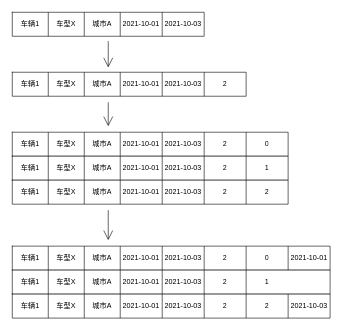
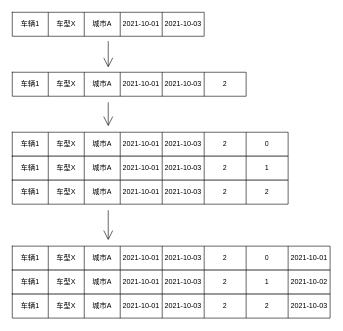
  <mxCell id="0" />
  <mxCell id="1" parent="0" />
  <mxCell id="2" value="" style="edgeStyle=none;curved=1;rounded=0;orthogonalLoop=1;jettySize=auto;html=1;endArrow=open;startSize=14;endSize=14;sourcePerimeterSpacing=8;targetPerimeterSpacing=8;" edge="1" parent="1" source="3"><mxGeometry relative="1" as="geometry"><mxPoint x="180" y="112" as="targetPoint" /></mxGeometry></mxCell>
  <mxCell id="3" value="" style="shape=table;startSize=0;container=1;collapsible=0;childLayout=tableLayout;hachureGap=4;pointerEvents=0;" vertex="1" parent="1"><mxGeometry x="20" y="20" width="320" height="40" as="geometry" /></mxCell>
  <mxCell id="4" value="" style="shape=partialRectangle;collapsible=0;dropTarget=0;pointerEvents=0;fillColor=none;top=0;left=0;bottom=0;right=0;points=[[0,0.5],[1,0.5]];portConstraint=eastwest;hachureGap=4;" vertex="1" parent="3"><mxGeometry width="320" height="40" as="geometry" /></mxCell>
  <mxCell id="5" value="车辆1" style="shape=partialRectangle;html=1;whiteSpace=wrap;connectable=0;overflow=hidden;fillColor=none;top=0;left=0;bottom=0;right=0;pointerEvents=1;hachureGap=4;" vertex="1" parent="4"><mxGeometry width="60" height="40" as="geometry"><mxRectangle width="60" height="40" as="alternateBounds" /></mxGeometry></mxCell>
  <mxCell id="6" value="车型X" style="shape=partialRectangle;html=1;whiteSpace=wrap;connectable=0;overflow=hidden;fillColor=none;top=0;left=0;bottom=0;right=0;pointerEvents=1;hachureGap=4;" vertex="1" parent="4"><mxGeometry x="60" width="60" height="40" as="geometry"><mxRectangle width="60" height="40" as="alternateBounds" /></mxGeometry></mxCell>
  <mxCell id="7" value="城市A" style="shape=partialRectangle;html=1;whiteSpace=wrap;connectable=0;overflow=hidden;fillColor=none;top=0;left=0;bottom=0;right=0;pointerEvents=1;hachureGap=4;" vertex="1" parent="4"><mxGeometry x="120" width="60" height="40" as="geometry"><mxRectangle width="60" height="40" as="alternateBounds" /></mxGeometry></mxCell>
  <mxCell id="8" value="2021-10-01" style="shape=partialRectangle;html=1;whiteSpace=wrap;connectable=0;overflow=hidden;fillColor=none;top=0;left=0;bottom=0;right=0;pointerEvents=1;hachureGap=4;" vertex="1" parent="4"><mxGeometry x="180" width="70" height="40" as="geometry"><mxRectangle width="70" height="40" as="alternateBounds" /></mxGeometry></mxCell>
  <mxCell id="9" value="2021-10-03" style="shape=partialRectangle;html=1;whiteSpace=wrap;connectable=0;overflow=hidden;fillColor=none;top=0;left=0;bottom=0;right=0;pointerEvents=1;hachureGap=4;" vertex="1" parent="4"><mxGeometry x="250" width="70" height="40" as="geometry"><mxRectangle width="70" height="40" as="alternateBounds" /></mxGeometry></mxCell>
  <mxCell id="10" value="" style="shape=table;startSize=0;container=1;collapsible=0;childLayout=tableLayout;hachureGap=4;pointerEvents=0;" vertex="1" parent="1"><mxGeometry x="20" y="120" width="390" height="40" as="geometry" /></mxCell>
  <mxCell id="11" value="" style="shape=partialRectangle;collapsible=0;dropTarget=0;pointerEvents=0;fillColor=none;top=0;left=0;bottom=0;right=0;points=[[0,0.5],[1,0.5]];portConstraint=eastwest;hachureGap=4;" vertex="1" parent="10"><mxGeometry width="390" height="40" as="geometry" /></mxCell>
  <mxCell id="12" value="车辆1" style="shape=partialRectangle;html=1;whiteSpace=wrap;connectable=0;overflow=hidden;fillColor=none;top=0;left=0;bottom=0;right=0;pointerEvents=1;hachureGap=4;" vertex="1" parent="11"><mxGeometry width="60" height="40" as="geometry"><mxRectangle width="60" height="40" as="alternateBounds" /></mxGeometry></mxCell>
  <mxCell id="13" value="车型X" style="shape=partialRectangle;html=1;whiteSpace=wrap;connectable=0;overflow=hidden;fillColor=none;top=0;left=0;bottom=0;right=0;pointerEvents=1;hachureGap=4;" vertex="1" parent="11"><mxGeometry x="60" width="60" height="40" as="geometry"><mxRectangle width="60" height="40" as="alternateBounds" /></mxGeometry></mxCell>
  <mxCell id="14" value="城市A" style="shape=partialRectangle;html=1;whiteSpace=wrap;connectable=0;overflow=hidden;fillColor=none;top=0;left=0;bottom=0;right=0;pointerEvents=1;hachureGap=4;" vertex="1" parent="11"><mxGeometry x="120" width="60" height="40" as="geometry"><mxRectangle width="60" height="40" as="alternateBounds" /></mxGeometry></mxCell>
  <mxCell id="15" value="2021-10-01" style="shape=partialRectangle;html=1;whiteSpace=wrap;connectable=0;overflow=hidden;fillColor=none;top=0;left=0;bottom=0;right=0;pointerEvents=1;hachureGap=4;" vertex="1" parent="11"><mxGeometry x="180" width="70" height="40" as="geometry"><mxRectangle width="70" height="40" as="alternateBounds" /></mxGeometry></mxCell>
  <mxCell id="16" value="2021-10-03" style="shape=partialRectangle;html=1;whiteSpace=wrap;connectable=0;overflow=hidden;fillColor=none;top=0;left=0;bottom=0;right=0;pointerEvents=1;hachureGap=4;" vertex="1" parent="11"><mxGeometry x="250" width="70" height="40" as="geometry"><mxRectangle width="70" height="40" as="alternateBounds" /></mxGeometry></mxCell>
  <mxCell id="17" value="2" style="shape=partialRectangle;html=1;whiteSpace=wrap;connectable=0;overflow=hidden;fillColor=none;top=0;left=0;bottom=0;right=0;pointerEvents=1;hachureGap=4;" vertex="1" parent="11"><mxGeometry x="320" width="70" height="40" as="geometry"><mxRectangle width="70" height="40" as="alternateBounds" /></mxGeometry></mxCell>
  <mxCell id="18" value="" style="shape=table;startSize=0;container=1;collapsible=0;childLayout=tableLayout;hachureGap=4;pointerEvents=0;" vertex="1" parent="1"><mxGeometry x="20" y="220" width="460" height="40" as="geometry" /></mxCell>
  <mxCell id="19" value="" style="shape=partialRectangle;collapsible=0;dropTarget=0;pointerEvents=0;fillColor=none;top=0;left=0;bottom=0;right=0;points=[[0,0.5],[1,0.5]];portConstraint=eastwest;hachureGap=4;" vertex="1" parent="18"><mxGeometry width="460" height="40" as="geometry" /></mxCell>
  <mxCell id="20" value="车辆1" style="shape=partialRectangle;html=1;whiteSpace=wrap;connectable=0;overflow=hidden;fillColor=none;top=0;left=0;bottom=0;right=0;pointerEvents=1;hachureGap=4;" vertex="1" parent="19"><mxGeometry width="60" height="40" as="geometry"><mxRectangle width="60" height="40" as="alternateBounds" /></mxGeometry></mxCell>
  <mxCell id="21" value="车型X" style="shape=partialRectangle;html=1;whiteSpace=wrap;connectable=0;overflow=hidden;fillColor=none;top=0;left=0;bottom=0;right=0;pointerEvents=1;hachureGap=4;" vertex="1" parent="19"><mxGeometry x="60" width="60" height="40" as="geometry"><mxRectangle width="60" height="40" as="alternateBounds" /></mxGeometry></mxCell>
  <mxCell id="22" value="城市A" style="shape=partialRectangle;html=1;whiteSpace=wrap;connectable=0;overflow=hidden;fillColor=none;top=0;left=0;bottom=0;right=0;pointerEvents=1;hachureGap=4;" vertex="1" parent="19"><mxGeometry x="120" width="60" height="40" as="geometry"><mxRectangle width="60" height="40" as="alternateBounds" /></mxGeometry></mxCell>
  <mxCell id="23" value="2021-10-01" style="shape=partialRectangle;html=1;whiteSpace=wrap;connectable=0;overflow=hidden;fillColor=none;top=0;left=0;bottom=0;right=0;pointerEvents=1;hachureGap=4;" vertex="1" parent="19"><mxGeometry x="180" width="70" height="40" as="geometry"><mxRectangle width="70" height="40" as="alternateBounds" /></mxGeometry></mxCell>
  <mxCell id="24" value="2021-10-03" style="shape=partialRectangle;html=1;whiteSpace=wrap;connectable=0;overflow=hidden;fillColor=none;top=0;left=0;bottom=0;right=0;pointerEvents=1;hachureGap=4;" vertex="1" parent="19"><mxGeometry x="250" width="70" height="40" as="geometry"><mxRectangle width="70" height="40" as="alternateBounds" /></mxGeometry></mxCell>
  <mxCell id="25" value="2" style="shape=partialRectangle;html=1;whiteSpace=wrap;connectable=0;overflow=hidden;fillColor=none;top=0;left=0;bottom=0;right=0;pointerEvents=1;hachureGap=4;" vertex="1" parent="19"><mxGeometry x="320" width="70" height="40" as="geometry"><mxRectangle width="70" height="40" as="alternateBounds" /></mxGeometry></mxCell>
  <mxCell id="26" value="0" style="shape=partialRectangle;html=1;whiteSpace=wrap;connectable=0;overflow=hidden;fillColor=none;top=0;left=0;bottom=0;right=0;pointerEvents=1;hachureGap=4;" vertex="1" parent="19"><mxGeometry x="390" width="70" height="40" as="geometry"><mxRectangle width="70" height="40" as="alternateBounds" /></mxGeometry></mxCell>
  <mxCell id="27" value="" style="shape=table;startSize=0;container=1;collapsible=0;childLayout=tableLayout;hachureGap=4;pointerEvents=0;" vertex="1" parent="1"><mxGeometry x="20" y="260" width="460" height="40" as="geometry" /></mxCell>
  <mxCell id="28" value="" style="shape=partialRectangle;collapsible=0;dropTarget=0;pointerEvents=0;fillColor=none;top=0;left=0;bottom=0;right=0;points=[[0,0.5],[1,0.5]];portConstraint=eastwest;hachureGap=4;" vertex="1" parent="27"><mxGeometry width="460" height="40" as="geometry" /></mxCell>
  <mxCell id="29" value="车辆1" style="shape=partialRectangle;html=1;whiteSpace=wrap;connectable=0;overflow=hidden;fillColor=none;top=0;left=0;bottom=0;right=0;pointerEvents=1;hachureGap=4;" vertex="1" parent="28"><mxGeometry width="60" height="40" as="geometry"><mxRectangle width="60" height="40" as="alternateBounds" /></mxGeometry></mxCell>
  <mxCell id="30" value="车型X" style="shape=partialRectangle;html=1;whiteSpace=wrap;connectable=0;overflow=hidden;fillColor=none;top=0;left=0;bottom=0;right=0;pointerEvents=1;hachureGap=4;" vertex="1" parent="28"><mxGeometry x="60" width="60" height="40" as="geometry"><mxRectangle width="60" height="40" as="alternateBounds" /></mxGeometry></mxCell>
  <mxCell id="31" value="城市A" style="shape=partialRectangle;html=1;whiteSpace=wrap;connectable=0;overflow=hidden;fillColor=none;top=0;left=0;bottom=0;right=0;pointerEvents=1;hachureGap=4;" vertex="1" parent="28"><mxGeometry x="120" width="60" height="40" as="geometry"><mxRectangle width="60" height="40" as="alternateBounds" /></mxGeometry></mxCell>
  <mxCell id="32" value="2021-10-01" style="shape=partialRectangle;html=1;whiteSpace=wrap;connectable=0;overflow=hidden;fillColor=none;top=0;left=0;bottom=0;right=0;pointerEvents=1;hachureGap=4;" vertex="1" parent="28"><mxGeometry x="180" width="70" height="40" as="geometry"><mxRectangle width="70" height="40" as="alternateBounds" /></mxGeometry></mxCell>
  <mxCell id="33" value="2021-10-03" style="shape=partialRectangle;html=1;whiteSpace=wrap;connectable=0;overflow=hidden;fillColor=none;top=0;left=0;bottom=0;right=0;pointerEvents=1;hachureGap=4;" vertex="1" parent="28"><mxGeometry x="250" width="70" height="40" as="geometry"><mxRectangle width="70" height="40" as="alternateBounds" /></mxGeometry></mxCell>
  <mxCell id="34" value="2" style="shape=partialRectangle;html=1;whiteSpace=wrap;connectable=0;overflow=hidden;fillColor=none;top=0;left=0;bottom=0;right=0;pointerEvents=1;hachureGap=4;" vertex="1" parent="28"><mxGeometry x="320" width="70" height="40" as="geometry"><mxRectangle width="70" height="40" as="alternateBounds" /></mxGeometry></mxCell>
  <mxCell id="35" value="1" style="shape=partialRectangle;html=1;whiteSpace=wrap;connectable=0;overflow=hidden;fillColor=none;top=0;left=0;bottom=0;right=0;pointerEvents=1;hachureGap=4;" vertex="1" parent="28"><mxGeometry x="390" width="70" height="40" as="geometry"><mxRectangle width="70" height="40" as="alternateBounds" /></mxGeometry></mxCell>
  <mxCell id="36" value="" style="shape=table;startSize=0;container=1;collapsible=0;childLayout=tableLayout;hachureGap=4;pointerEvents=0;" vertex="1" parent="1"><mxGeometry x="20" y="300" width="460" height="40" as="geometry" /></mxCell>
  <mxCell id="37" value="" style="shape=partialRectangle;collapsible=0;dropTarget=0;pointerEvents=0;fillColor=none;top=0;left=0;bottom=0;right=0;points=[[0,0.5],[1,0.5]];portConstraint=eastwest;hachureGap=4;" vertex="1" parent="36"><mxGeometry width="460" height="40" as="geometry" /></mxCell>
  <mxCell id="38" value="车辆1" style="shape=partialRectangle;html=1;whiteSpace=wrap;connectable=0;overflow=hidden;fillColor=none;top=0;left=0;bottom=0;right=0;pointerEvents=1;hachureGap=4;" vertex="1" parent="37"><mxGeometry width="60" height="40" as="geometry"><mxRectangle width="60" height="40" as="alternateBounds" /></mxGeometry></mxCell>
  <mxCell id="39" value="车型X" style="shape=partialRectangle;html=1;whiteSpace=wrap;connectable=0;overflow=hidden;fillColor=none;top=0;left=0;bottom=0;right=0;pointerEvents=1;hachureGap=4;" vertex="1" parent="37"><mxGeometry x="60" width="60" height="40" as="geometry"><mxRectangle width="60" height="40" as="alternateBounds" /></mxGeometry></mxCell>
  <mxCell id="40" value="城市A" style="shape=partialRectangle;html=1;whiteSpace=wrap;connectable=0;overflow=hidden;fillColor=none;top=0;left=0;bottom=0;right=0;pointerEvents=1;hachureGap=4;" vertex="1" parent="37"><mxGeometry x="120" width="60" height="40" as="geometry"><mxRectangle width="60" height="40" as="alternateBounds" /></mxGeometry></mxCell>
  <mxCell id="41" value="2021-10-01" style="shape=partialRectangle;html=1;whiteSpace=wrap;connectable=0;overflow=hidden;fillColor=none;top=0;left=0;bottom=0;right=0;pointerEvents=1;hachureGap=4;" vertex="1" parent="37"><mxGeometry x="180" width="70" height="40" as="geometry"><mxRectangle width="70" height="40" as="alternateBounds" /></mxGeometry></mxCell>
  <mxCell id="42" value="2021-10-03" style="shape=partialRectangle;html=1;whiteSpace=wrap;connectable=0;overflow=hidden;fillColor=none;top=0;left=0;bottom=0;right=0;pointerEvents=1;hachureGap=4;" vertex="1" parent="37"><mxGeometry x="250" width="70" height="40" as="geometry"><mxRectangle width="70" height="40" as="alternateBounds" /></mxGeometry></mxCell>
  <mxCell id="43" value="2" style="shape=partialRectangle;html=1;whiteSpace=wrap;connectable=0;overflow=hidden;fillColor=none;top=0;left=0;bottom=0;right=0;pointerEvents=1;hachureGap=4;" vertex="1" parent="37"><mxGeometry x="320" width="70" height="40" as="geometry"><mxRectangle width="70" height="40" as="alternateBounds" /></mxGeometry></mxCell>
  <mxCell id="44" value="2" style="shape=partialRectangle;html=1;whiteSpace=wrap;connectable=0;overflow=hidden;fillColor=none;top=0;left=0;bottom=0;right=0;pointerEvents=1;hachureGap=4;" vertex="1" parent="37"><mxGeometry x="390" width="70" height="40" as="geometry"><mxRectangle width="70" height="40" as="alternateBounds" /></mxGeometry></mxCell>
  <mxCell id="45" value="" style="shape=table;startSize=0;container=1;collapsible=0;childLayout=tableLayout;hachureGap=4;pointerEvents=0;" vertex="1" parent="1"><mxGeometry x="20" y="410" width="530" height="40" as="geometry" /></mxCell>
  <mxCell id="46" value="" style="shape=partialRectangle;collapsible=0;dropTarget=0;pointerEvents=0;fillColor=none;top=0;left=0;bottom=0;right=0;points=[[0,0.5],[1,0.5]];portConstraint=eastwest;hachureGap=4;" vertex="1" parent="45"><mxGeometry width="530" height="40" as="geometry" /></mxCell>
  <mxCell id="47" value="车辆1" style="shape=partialRectangle;html=1;whiteSpace=wrap;connectable=0;overflow=hidden;fillColor=none;top=0;left=0;bottom=0;right=0;pointerEvents=1;hachureGap=4;" vertex="1" parent="46"><mxGeometry width="60" height="40" as="geometry"><mxRectangle width="60" height="40" as="alternateBounds" /></mxGeometry></mxCell>
  <mxCell id="48" value="车型X" style="shape=partialRectangle;html=1;whiteSpace=wrap;connectable=0;overflow=hidden;fillColor=none;top=0;left=0;bottom=0;right=0;pointerEvents=1;hachureGap=4;" vertex="1" parent="46"><mxGeometry x="60" width="60" height="40" as="geometry"><mxRectangle width="60" height="40" as="alternateBounds" /></mxGeometry></mxCell>
  <mxCell id="49" value="城市A" style="shape=partialRectangle;html=1;whiteSpace=wrap;connectable=0;overflow=hidden;fillColor=none;top=0;left=0;bottom=0;right=0;pointerEvents=1;hachureGap=4;" vertex="1" parent="46"><mxGeometry x="120" width="60" height="40" as="geometry"><mxRectangle width="60" height="40" as="alternateBounds" /></mxGeometry></mxCell>
  <mxCell id="50" value="2021-10-01" style="shape=partialRectangle;html=1;whiteSpace=wrap;connectable=0;overflow=hidden;fillColor=none;top=0;left=0;bottom=0;right=0;pointerEvents=1;hachureGap=4;" vertex="1" parent="46"><mxGeometry x="180" width="70" height="40" as="geometry"><mxRectangle width="70" height="40" as="alternateBounds" /></mxGeometry></mxCell>
  <mxCell id="51" value="2021-10-03" style="shape=partialRectangle;html=1;whiteSpace=wrap;connectable=0;overflow=hidden;fillColor=none;top=0;left=0;bottom=0;right=0;pointerEvents=1;hachureGap=4;" vertex="1" parent="46"><mxGeometry x="250" width="70" height="40" as="geometry"><mxRectangle width="70" height="40" as="alternateBounds" /></mxGeometry></mxCell>
  <mxCell id="52" value="2" style="shape=partialRectangle;html=1;whiteSpace=wrap;connectable=0;overflow=hidden;fillColor=none;top=0;left=0;bottom=0;right=0;pointerEvents=1;hachureGap=4;" vertex="1" parent="46"><mxGeometry x="320" width="70" height="40" as="geometry"><mxRectangle width="70" height="40" as="alternateBounds" /></mxGeometry></mxCell>
  <mxCell id="53" value="0" style="shape=partialRectangle;html=1;whiteSpace=wrap;connectable=0;overflow=hidden;fillColor=none;top=0;left=0;bottom=0;right=0;pointerEvents=1;hachureGap=4;" vertex="1" parent="46"><mxGeometry x="390" width="70" height="40" as="geometry"><mxRectangle width="70" height="40" as="alternateBounds" /></mxGeometry></mxCell>
  <mxCell id="54" value="2021-10-01" style="shape=partialRectangle;html=1;whiteSpace=wrap;connectable=0;overflow=hidden;fillColor=none;top=0;left=0;bottom=0;right=0;pointerEvents=1;hachureGap=4;" vertex="1" parent="46"><mxGeometry x="460" width="70" height="40" as="geometry"><mxRectangle width="70" height="40" as="alternateBounds" /></mxGeometry></mxCell>
  <mxCell id="55" value="" style="shape=table;startSize=0;container=1;collapsible=0;childLayout=tableLayout;hachureGap=4;pointerEvents=0;" vertex="1" parent="1"><mxGeometry x="20" y="450" width="530" height="40" as="geometry" /></mxCell>
  <mxCell id="56" value="" style="shape=partialRectangle;collapsible=0;dropTarget=0;pointerEvents=0;fillColor=none;top=0;left=0;bottom=0;right=0;points=[[0,0.5],[1,0.5]];portConstraint=eastwest;hachureGap=4;" vertex="1" parent="55"><mxGeometry width="530" height="40" as="geometry" /></mxCell>
  <mxCell id="57" value="车辆1" style="shape=partialRectangle;html=1;whiteSpace=wrap;connectable=0;overflow=hidden;fillColor=none;top=0;left=0;bottom=0;right=0;pointerEvents=1;hachureGap=4;" vertex="1" parent="56"><mxGeometry width="60" height="40" as="geometry"><mxRectangle width="60" height="40" as="alternateBounds" /></mxGeometry></mxCell>
  <mxCell id="58" value="车型X" style="shape=partialRectangle;html=1;whiteSpace=wrap;connectable=0;overflow=hidden;fillColor=none;top=0;left=0;bottom=0;right=0;pointerEvents=1;hachureGap=4;" vertex="1" parent="56"><mxGeometry x="60" width="60" height="40" as="geometry"><mxRectangle width="60" height="40" as="alternateBounds" /></mxGeometry></mxCell>
  <mxCell id="59" value="城市A" style="shape=partialRectangle;html=1;whiteSpace=wrap;connectable=0;overflow=hidden;fillColor=none;top=0;left=0;bottom=0;right=0;pointerEvents=1;hachureGap=4;" vertex="1" parent="56"><mxGeometry x="120" width="60" height="40" as="geometry"><mxRectangle width="60" height="40" as="alternateBounds" /></mxGeometry></mxCell>
  <mxCell id="60" value="2021-10-01" style="shape=partialRectangle;html=1;whiteSpace=wrap;connectable=0;overflow=hidden;fillColor=none;top=0;left=0;bottom=0;right=0;pointerEvents=1;hachureGap=4;" vertex="1" parent="56"><mxGeometry x="180" width="70" height="40" as="geometry"><mxRectangle width="70" height="40" as="alternateBounds" /></mxGeometry></mxCell>
  <mxCell id="61" value="2021-10-03" style="shape=partialRectangle;html=1;whiteSpace=wrap;connectable=0;overflow=hidden;fillColor=none;top=0;left=0;bottom=0;right=0;pointerEvents=1;hachureGap=4;" vertex="1" parent="56"><mxGeometry x="250" width="70" height="40" as="geometry"><mxRectangle width="70" height="40" as="alternateBounds" /></mxGeometry></mxCell>
  <mxCell id="62" value="2" style="shape=partialRectangle;html=1;whiteSpace=wrap;connectable=0;overflow=hidden;fillColor=none;top=0;left=0;bottom=0;right=0;pointerEvents=1;hachureGap=4;" vertex="1" parent="56"><mxGeometry x="320" width="70" height="40" as="geometry"><mxRectangle width="70" height="40" as="alternateBounds" /></mxGeometry></mxCell>
  <mxCell id="63" value="1" style="shape=partialRectangle;html=1;whiteSpace=wrap;connectable=0;overflow=hidden;fillColor=none;top=0;left=0;bottom=0;right=0;pointerEvents=1;hachureGap=4;" vertex="1" parent="56"><mxGeometry x="390" width="70" height="40" as="geometry"><mxRectangle width="70" height="40" as="alternateBounds" /></mxGeometry></mxCell>
+ <mxCell id="64" value="2021-10-02" style="shape=partialRectangle;html=1;whiteSpace=wrap;connectable=0;overflow=hidden;fillColor=none;top=0;left=0;bottom=0;right=0;pointerEvents=1;hachureGap=4;" vertex="1" parent="56"><mxGeometry x="460" width="70" height="40" as="geometry"><mxRectangle width="70" height="40" as="alternateBounds" /></mxGeometry></mxCell>
  <mxCell id="65" value="" style="shape=table;startSize=0;container=1;collapsible=0;childLayout=tableLayout;hachureGap=4;pointerEvents=0;" vertex="1" parent="1"><mxGeometry x="20" y="490" width="530" height="40" as="geometry" /></mxCell>
  <mxCell id="66" value="" style="shape=partialRectangle;collapsible=0;dropTarget=0;pointerEvents=0;fillColor=none;top=0;left=0;bottom=0;right=0;points=[[0,0.5],[1,0.5]];portConstraint=eastwest;hachureGap=4;" vertex="1" parent="65"><mxGeometry width="530" height="40" as="geometry" /></mxCell>
  <mxCell id="67" value="车辆1" style="shape=partialRectangle;html=1;whiteSpace=wrap;connectable=0;overflow=hidden;fillColor=none;top=0;left=0;bottom=0;right=0;pointerEvents=1;hachureGap=4;" vertex="1" parent="66"><mxGeometry width="60" height="40" as="geometry"><mxRectangle width="60" height="40" as="alternateBounds" /></mxGeometry></mxCell>
  <mxCell id="68" value="车型X" style="shape=partialRectangle;html=1;whiteSpace=wrap;connectable=0;overflow=hidden;fillColor=none;top=0;left=0;bottom=0;right=0;pointerEvents=1;hachureGap=4;" vertex="1" parent="66"><mxGeometry x="60" width="60" height="40" as="geometry"><mxRectangle width="60" height="40" as="alternateBounds" /></mxGeometry></mxCell>
  <mxCell id="69" value="城市A" style="shape=partialRectangle;html=1;whiteSpace=wrap;connectable=0;overflow=hidden;fillColor=none;top=0;left=0;bottom=0;right=0;pointerEvents=1;hachureGap=4;" vertex="1" parent="66"><mxGeometry x="120" width="60" height="40" as="geometry"><mxRectangle width="60" height="40" as="alternateBounds" /></mxGeometry></mxCell>
  <mxCell id="70" value="2021-10-01" style="shape=partialRectangle;html=1;whiteSpace=wrap;connectable=0;overflow=hidden;fillColor=none;top=0;left=0;bottom=0;right=0;pointerEvents=1;hachureGap=4;" vertex="1" parent="66"><mxGeometry x="180" width="70" height="40" as="geometry"><mxRectangle width="70" height="40" as="alternateBounds" /></mxGeometry></mxCell>
  <mxCell id="71" value="2021-10-03" style="shape=partialRectangle;html=1;whiteSpace=wrap;connectable=0;overflow=hidden;fillColor=none;top=0;left=0;bottom=0;right=0;pointerEvents=1;hachureGap=4;" vertex="1" parent="66"><mxGeometry x="250" width="70" height="40" as="geometry"><mxRectangle width="70" height="40" as="alternateBounds" /></mxGeometry></mxCell>
  <mxCell id="72" value="2" style="shape=partialRectangle;html=1;whiteSpace=wrap;connectable=0;overflow=hidden;fillColor=none;top=0;left=0;bottom=0;right=0;pointerEvents=1;hachureGap=4;" vertex="1" parent="66"><mxGeometry x="320" width="70" height="40" as="geometry"><mxRectangle width="70" height="40" as="alternateBounds" /></mxGeometry></mxCell>
  <mxCell id="73" value="2" style="shape=partialRectangle;html=1;whiteSpace=wrap;connectable=0;overflow=hidden;fillColor=none;top=0;left=0;bottom=0;right=0;pointerEvents=1;hachureGap=4;" vertex="1" parent="66"><mxGeometry x="390" width="70" height="40" as="geometry"><mxRectangle width="70" height="40" as="alternateBounds" /></mxGeometry></mxCell>
  <mxCell id="74" value="2021-10-03" style="shape=partialRectangle;html=1;whiteSpace=wrap;connectable=0;overflow=hidden;fillColor=none;top=0;left=0;bottom=0;right=0;pointerEvents=1;hachureGap=4;" vertex="1" parent="66"><mxGeometry x="460" width="70" height="40" as="geometry"><mxRectangle width="70" height="40" as="alternateBounds" /></mxGeometry></mxCell>
  <mxCell id="75" value="" style="edgeStyle=none;curved=1;rounded=0;orthogonalLoop=1;jettySize=auto;html=1;endArrow=open;startSize=14;endSize=14;sourcePerimeterSpacing=8;targetPerimeterSpacing=8;" edge="1" parent="1"><mxGeometry relative="1" as="geometry"><mxPoint x="180" y="170" as="sourcePoint" /><mxPoint x="180" y="210" as="targetPoint" /></mxGeometry></mxCell>
  <mxCell id="76" value="" style="edgeStyle=none;curved=1;rounded=0;orthogonalLoop=1;jettySize=auto;html=1;endArrow=open;startSize=14;endSize=14;sourcePerimeterSpacing=8;targetPerimeterSpacing=8;" edge="1" parent="1"><mxGeometry relative="1" as="geometry"><mxPoint x="180" y="350" as="sourcePoint" /><mxPoint x="180" y="400" as="targetPoint" /></mxGeometry></mxCell>
